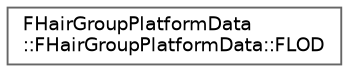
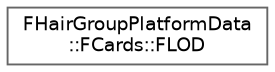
  digraph {
    rankdir=LR
-   n1 [color=grey40 fillcolor=white fontname=Helvetica fontsize=10 height=0.2 label="FHairGroupPlatformData\l::FHairGroupPlatformData::FLOD" shape=box style=filled width=0.4]
+   n1 [color=grey40 fillcolor=white fontname=Helvetica fontsize=10 height=0.2 label="FHairGroupPlatformData\l::FCards::FLOD" shape=box style=filled width=0.4]
  }
